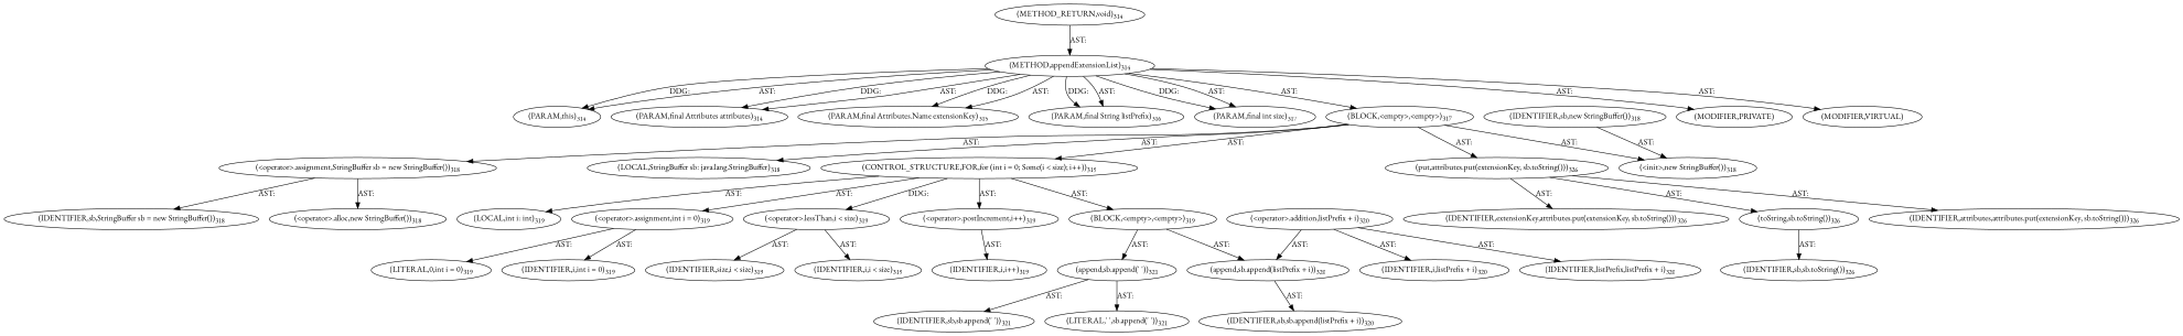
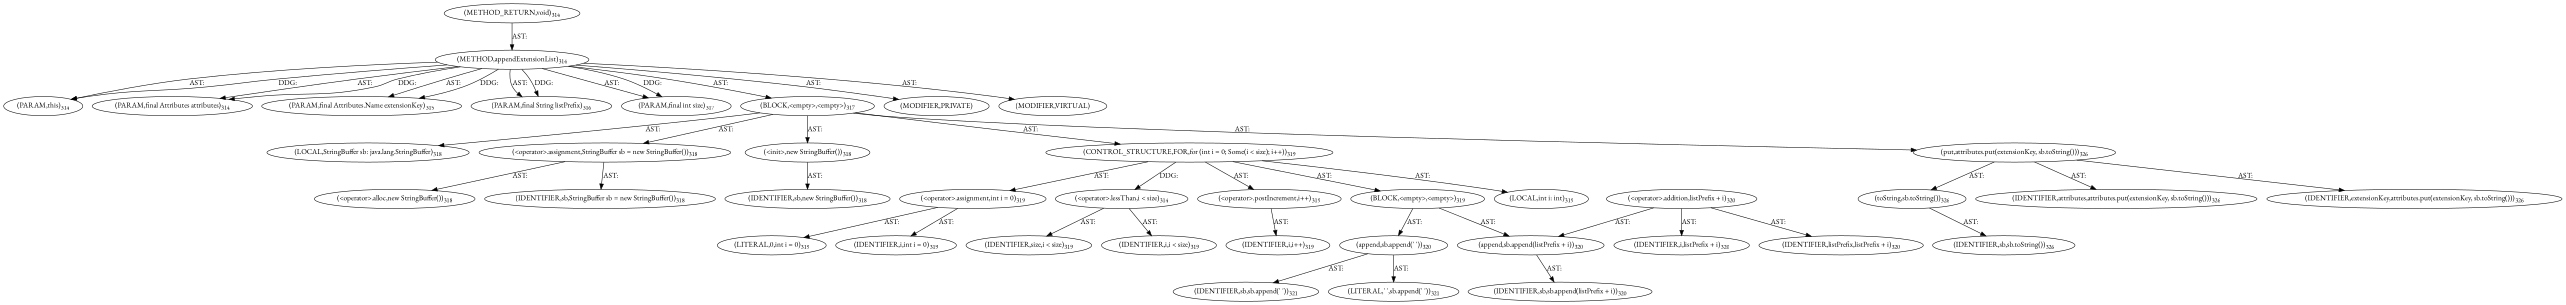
  digraph {
    fontname="EB Garamond"
    node [fontname="EB Garamond"]
    edge [fontname="EB Garamond"]
    n1 [label=<(METHOD,appendExtensionList)<SUB>314</SUB>>]
    n2 [label=<(PARAM,this)<SUB>314</SUB>>]
    n3 [label=<(PARAM,final Attributes attributes)<SUB>314</SUB>>]
    n4 [label=<(PARAM,final Attributes.Name extensionKey)<SUB>315</SUB>>]
    n5 [label=<(PARAM,final String listPrefix)<SUB>316</SUB>>]
    n6 [label=<(PARAM,final int size)<SUB>317</SUB>>]
    n7 [label=<(BLOCK,&lt;empty&gt;,&lt;empty&gt;)<SUB>317</SUB>>]
    n8 [label=<(MODIFIER,PRIVATE)>]
    n9 [label=<(MODIFIER,VIRTUAL)>]
    n10 [label=<(LOCAL,StringBuffer sb: java.lang.StringBuffer)<SUB>318</SUB>>]
    n11 [label=<(&lt;operator&gt;.assignment,StringBuffer sb = new StringBuffer())<SUB>318</SUB>>]
    n12 [label=<(&lt;init&gt;,new StringBuffer())<SUB>318</SUB>>]
    n13 [label=<(CONTROL_STRUCTURE,FOR,for (int i = 0; Some(i &lt; size); i++))<SUB>319</SUB>>]
    n14 [label=<(put,attributes.put(extensionKey, sb.toString()))<SUB>326</SUB>>]
    n15 [label=<(METHOD_RETURN,void)<SUB>314</SUB>>]
    n16 [label=<(IDENTIFIER,sb,StringBuffer sb = new StringBuffer())<SUB>318</SUB>>]
    n17 [label=<(&lt;operator&gt;.alloc,new StringBuffer())<SUB>318</SUB>>]
    n18 [label=<(IDENTIFIER,sb,new StringBuffer())<SUB>318</SUB>>]
    n19 [label=<(LOCAL,int i: int)<SUB>319</SUB>>]
    n20 [label=<(&lt;operator&gt;.assignment,int i = 0)<SUB>319</SUB>>]
-   n21 [label=<(&lt;operator&gt;.lessThan,i &lt; size)<SUB>319</SUB>>]
+   n21 [label=<(&lt;operator&gt;.lessThan,i &lt; size)<SUB>314</SUB>>]
    n22 [label=<(&lt;operator&gt;.postIncrement,i++)<SUB>319</SUB>>]
    n23 [label=<(BLOCK,&lt;empty&gt;,&lt;empty&gt;)<SUB>319</SUB>>]
    n24 [label=<(IDENTIFIER,attributes,attributes.put(extensionKey, sb.toString()))<SUB>326</SUB>>]
    n25 [label=<(IDENTIFIER,extensionKey,attributes.put(extensionKey, sb.toString()))<SUB>326</SUB>>]
    n26 [label=<(toString,sb.toString())<SUB>326</SUB>>]
    n27 [label=<(IDENTIFIER,i,int i = 0)<SUB>319</SUB>>]
    n28 [label=<(LITERAL,0,int i = 0)<SUB>319</SUB>>]
    n29 [label=<(IDENTIFIER,i,i &lt; size)<SUB>319</SUB>>]
    n30 [label=<(IDENTIFIER,size,i &lt; size)<SUB>319</SUB>>]
    n31 [label=<(IDENTIFIER,i,i++)<SUB>319</SUB>>]
    n32 [label=<(append,sb.append(listPrefix + i))<SUB>320</SUB>>]
-   n33 [label=<(append,sb.append(' '))<SUB>321</SUB>>]
+   n33 [label=<(append,sb.append(' '))<SUB>320</SUB>>]
    n34 [label=<(IDENTIFIER,sb,sb.append(listPrefix + i))<SUB>320</SUB>>]
    n35 [label=<(IDENTIFIER,sb,sb.append(' '))<SUB>321</SUB>>]
    n36 [label=<(LITERAL,' ',sb.append(' '))<SUB>321</SUB>>]
    n37 [label=<(&lt;operator&gt;.addition,listPrefix + i)<SUB>320</SUB>>]
    n38 [label=<(IDENTIFIER,listPrefix,listPrefix + i)<SUB>320</SUB>>]
    n39 [label=<(IDENTIFIER,i,listPrefix + i)<SUB>320</SUB>>]
    n40 [label=<(IDENTIFIER,sb,sb.toString())<SUB>326</SUB>>]
    n1 -> n2 [label="AST: "]
    n1 -> n2 [label="DDG: "]
    n1 -> n3 [label="AST: "]
    n1 -> n3 [label="DDG: "]
    n1 -> n4 [label="AST: "]
    n1 -> n4 [label="DDG: "]
    n1 -> n5 [label="AST: "]
    n1 -> n5 [label="DDG: "]
    n1 -> n6 [label="AST: "]
    n1 -> n6 [label="DDG: "]
    n1 -> n7 [label="AST: "]
    n1 -> n8 [label="AST: "]
    n1 -> n9 [label="AST: "]
    n7 -> n10 [label="AST: "]
    n7 -> n11 [label="AST: "]
    n7 -> n12 [label="AST: "]
    n7 -> n13 [label="AST: "]
    n7 -> n14 [label="AST: "]
    n11 -> n16 [label="AST: "]
    n11 -> n17 [label="AST: "]
-   n18 -> n12 [label="AST: "]
+   n12 -> n18 [label="AST: "]
    n13 -> n19 [label="AST: "]
    n13 -> n20 [label="AST: "]
    n13 -> n21 [label="DDG: "]
    n13 -> n22 [label="AST: "]
    n13 -> n23 [label="AST: "]
    n14 -> n24 [label="AST: "]
    n14 -> n25 [label="AST: "]
    n14 -> n26 [label="AST: "]
    n15 -> n1 [label="AST: "]
    n20 -> n27 [label="AST: "]
    n20 -> n28 [label="AST: "]
    n21 -> n29 [label="AST: "]
    n21 -> n30 [label="AST: "]
    n22 -> n31 [label="AST: "]
    n23 -> n32 [label="AST: "]
    n23 -> n33 [label="AST: "]
    n26 -> n40 [label="AST: "]
    n32 -> n34 [label="AST: "]
    n33 -> n35 [label="AST: "]
    n33 -> n36 [label="AST: "]
    n37 -> n32 [label="AST: "]
    n37 -> n38 [label="AST: "]
    n37 -> n39 [label="AST: "]
  }
